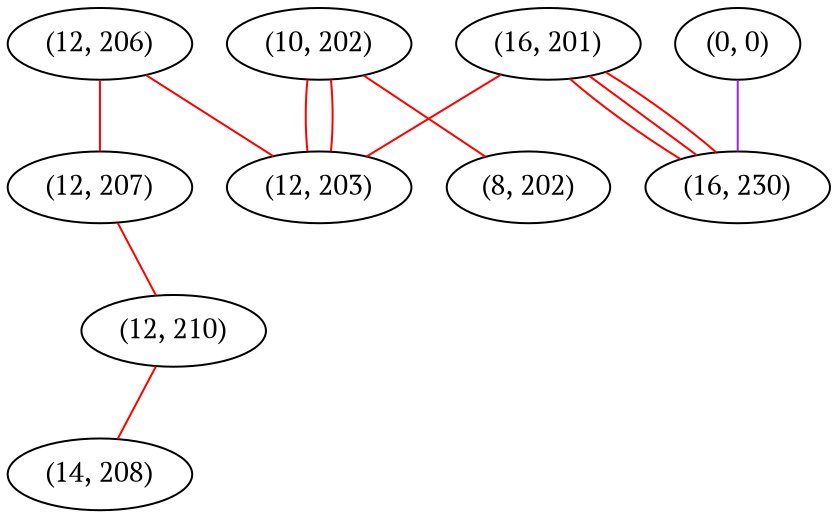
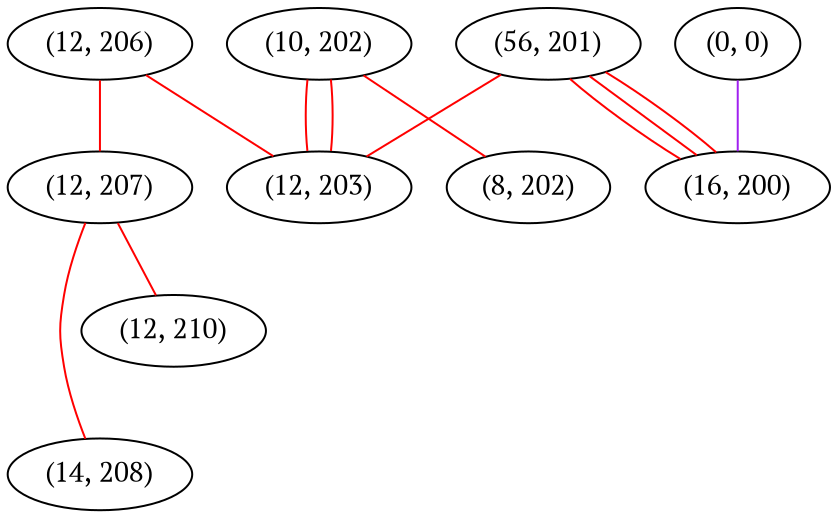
  graph {
    fontname="PT Serif"
    node [fontname="PT Serif"]
    edge [color=red fontname="PT Serif" weight=1]
    "(12, 207)"
    "(12, 210)"
    "(14, 208)"
    "(0, 0)"
-   "(16, 200)" [label="(16, 230)"]
+   "(16, 200)"
    "(12, 206)"
    "(12, 203)"
    "(10, 202)"
    "(8, 202)"
-   "(16, 201)"
+   "(16, 201)" [label="(56, 201)"]
    "(12, 207)" -- "(12, 210)"
-   "(12, 210)" -- "(14, 208)"
+   "(12, 207)" -- "(14, 208)"
    "(0, 0)" -- "(16, 200)" [color=purple weight=4]
    "(12, 206)" -- "(12, 207)"
    "(12, 206)" -- "(12, 203)"
    "(10, 202)" -- "(12, 203)"
    "(10, 202)" -- "(12, 203)"
    "(10, 202)" -- "(8, 202)"
    "(16, 201)" -- "(16, 200)"
    "(16, 201)" -- "(16, 200)"
    "(16, 201)" -- "(16, 200)"
    "(16, 201)" -- "(12, 203)"
  }
